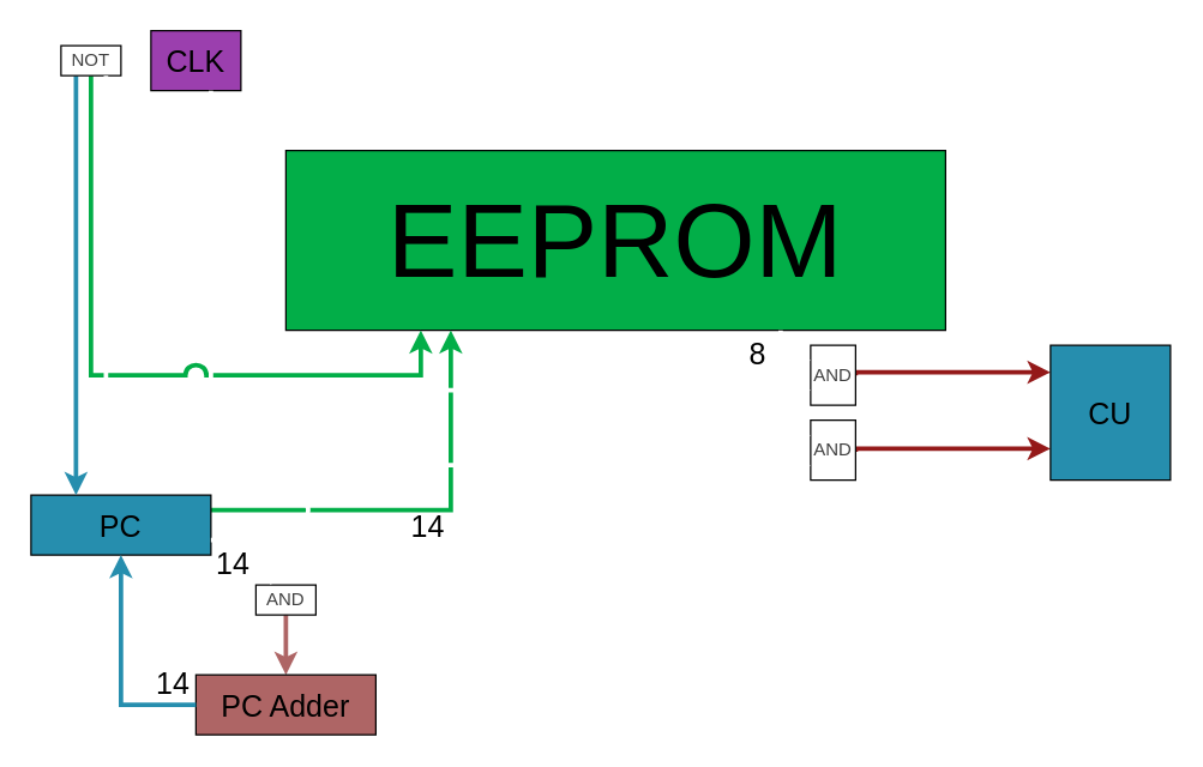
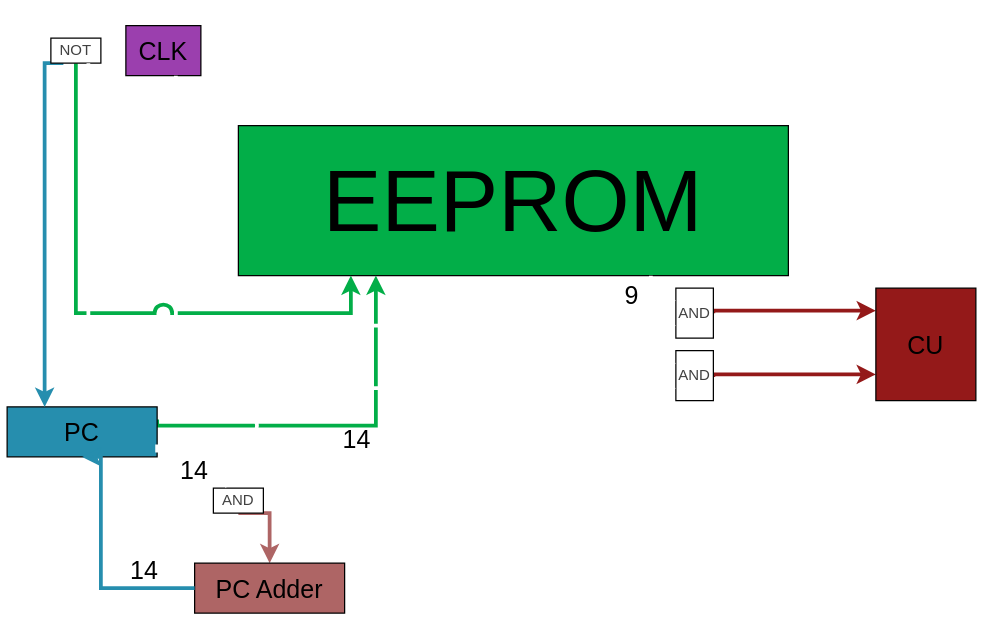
  <mxCell id="0" />
  <mxCell id="1" parent="0" />
  <mxCell id="2" style="edgeStyle=orthogonalEdgeStyle;rounded=0;orthogonalLoop=1;jettySize=auto;html=1;fontSize=20;jumpStyle=arc;jumpSize=10;strokeColor=#941919;strokeWidth=3;exitX=1;exitY=0.5;exitDx=0;exitDy=0;" edge="1" parent="1"><mxGeometry relative="1" as="geometry"><mxPoint x="570" y="301" as="sourcePoint" /><mxPoint x="700" y="299" as="targetPoint" /><Array as="points"><mxPoint x="570" y="299" /></Array></mxGeometry></mxCell>
  <mxCell id="3" value="AND" style="rounded=0;whiteSpace=wrap;html=1;fillColor=#FFFFFF;fontColor=#404040;" vertex="1" parent="1"><mxGeometry x="540" y="280" width="30" height="40" as="geometry" /></mxCell>
  <mxCell id="4" style="edgeStyle=orthogonalEdgeStyle;rounded=0;orthogonalLoop=1;jettySize=auto;html=1;fontSize=20;jumpStyle=arc;jumpSize=10;strokeColor=#941919;strokeWidth=3;exitX=1;exitY=0.5;exitDx=0;exitDy=0;" edge="1" parent="1" source="24"><mxGeometry relative="1" as="geometry"><mxPoint x="580" y="250" as="sourcePoint" /><mxPoint x="700" y="248" as="targetPoint" /><Array as="points"><mxPoint x="570" y="248" /></Array></mxGeometry></mxCell>
  <mxCell id="5" value="EEPROM" style="rounded=0;whiteSpace=wrap;html=1;strokeColor=default;fillColor=#02ae48;fontSize=70;" vertex="1" parent="1"><mxGeometry x="190" y="100" width="440" height="120" as="geometry" /></mxCell>
  <mxCell id="6" style="edgeStyle=orthogonalEdgeStyle;rounded=0;orthogonalLoop=1;jettySize=auto;html=1;fontSize=20;jumpStyle=arc;jumpSize=10;entryX=0.25;entryY=1;entryDx=0;entryDy=0;strokeColor=#02AE48;strokeWidth=3;exitX=1;exitY=0.25;exitDx=0;exitDy=0;" edge="1" parent="1" source="8" target="5"><mxGeometry relative="1" as="geometry"><mxPoint x="190" y="350" as="sourcePoint" /><mxPoint x="300" y="300" as="targetPoint" /><Array as="points"><mxPoint x="300" y="340" /></Array></mxGeometry></mxCell>
  <mxCell id="7" style="edgeStyle=orthogonalEdgeStyle;rounded=0;orthogonalLoop=1;jettySize=auto;html=1;entryX=0.5;entryY=0;entryDx=0;entryDy=0;fontSize=20;jumpStyle=arc;jumpSize=10;strokeColor=#AE6565;strokeWidth=3;" edge="1" parent="1" target="9"><mxGeometry relative="1" as="geometry"><Array as="points"><mxPoint x="190" y="410" /></Array><mxPoint x="190" y="410" as="sourcePoint" /></mxGeometry></mxCell>
- <mxCell id="8" value="PC" style="rounded=0;whiteSpace=wrap;html=1;strokeColor=default;fillColor=#268EAE;fontSize=20;" vertex="1" parent="1"><mxGeometry x="20" y="330" width="120" height="40" as="geometry" /></mxCell>
- <mxCell id="9" value="PC Adder" style="rounded=0;whiteSpace=wrap;html=1;strokeColor=default;fillColor=#AE6565;fontSize=20;" vertex="1" parent="1"><mxGeometry x="130" y="450" width="120" height="40" as="geometry" /></mxCell>
- <mxCell id="10" value="CU" style="rounded=0;whiteSpace=wrap;html=1;strokeColor=default;fillColor=#268eae;fontSize=20;" vertex="1" parent="1"><mxGeometry x="700" y="230" width="80" height="90" as="geometry" /></mxCell>
+ <mxCell id="8" value="PC" style="rounded=0;whiteSpace=wrap;html=1;strokeColor=default;fillColor=#268EAE;fontSize=20;" vertex="1" parent="1"><mxGeometry x="5" y="325" width="120" height="40" as="geometry" /></mxCell>
+ <mxCell id="9" value="PC Adder" style="rounded=0;whiteSpace=wrap;html=1;strokeColor=default;fillColor=#AE6565;fontSize=20;" vertex="1" parent="1"><mxGeometry x="155" y="450" width="120" height="40" as="geometry" /></mxCell>
+ <mxCell id="10" value="CU" style="rounded=0;whiteSpace=wrap;html=1;strokeColor=default;fillColor=#941919;fontSize=20;" vertex="1" parent="1"><mxGeometry x="700" y="230" width="80" height="90" as="geometry" /></mxCell>
  <mxCell id="11" value="14" style="text;html=1;strokeColor=none;fillColor=none;align=center;verticalAlign=middle;whiteSpace=wrap;rounded=0;fontSize=20;" vertex="1" parent="1"><mxGeometry x="100" y="440.47" width="30" height="30" as="geometry" /></mxCell>
  <mxCell id="12" value="14" style="text;html=1;strokeColor=none;fillColor=none;align=center;verticalAlign=middle;whiteSpace=wrap;rounded=0;fontSize=20;" vertex="1" parent="1"><mxGeometry x="140" y="360" width="30" height="30" as="geometry" /></mxCell>
  <mxCell id="13" value="14" style="text;html=1;strokeColor=none;fillColor=none;align=center;verticalAlign=middle;whiteSpace=wrap;rounded=0;fontSize=20;" vertex="1" parent="1"><mxGeometry x="270" y="335" width="30" height="30" as="geometry" /></mxCell>
- <mxCell id="14" value="8" style="text;html=1;strokeColor=none;fillColor=none;align=center;verticalAlign=middle;whiteSpace=wrap;rounded=0;fontSize=20;" vertex="1" parent="1"><mxGeometry x="490" y="220" width="30" height="30" as="geometry" /></mxCell>
+ <mxCell id="14" value="9" style="text;html=1;strokeColor=none;fillColor=none;align=center;verticalAlign=middle;whiteSpace=wrap;rounded=0;fontSize=20;" vertex="1" parent="1"><mxGeometry x="490" y="220" width="30" height="30" as="geometry" /></mxCell>
  <mxCell id="15" style="edgeStyle=orthogonalEdgeStyle;rounded=0;orthogonalLoop=1;jettySize=auto;html=1;entryX=0.75;entryY=0;entryDx=0;entryDy=0;fontColor=#404040;strokeColor=#FFFFFF;strokeWidth=3;jumpStyle=arc;" edge="1" parent="1" source="17" target="19"><mxGeometry relative="1" as="geometry"><Array as="points"><mxPoint x="130" y="300" /><mxPoint x="200" y="300" /></Array></mxGeometry></mxCell>
  <mxCell id="16" style="edgeStyle=orthogonalEdgeStyle;rounded=0;jumpStyle=arc;orthogonalLoop=1;jettySize=auto;html=1;entryX=1;entryY=0.5;entryDx=0;entryDy=0;fontColor=#404040;strokeColor=#FFFFFF;strokeWidth=3;dashed=1;" edge="1" parent="1" source="17" target="23"><mxGeometry relative="1" as="geometry" /></mxCell>
  <mxCell id="17" value="CLK" style="rounded=0;whiteSpace=wrap;html=1;strokeColor=default;fillColor=#9B3FAE;fontSize=20;" vertex="1" parent="1"><mxGeometry x="100" y="20" width="60" height="40" as="geometry" /></mxCell>
  <mxCell id="18" style="edgeStyle=orthogonalEdgeStyle;rounded=0;orthogonalLoop=1;jettySize=auto;html=1;entryX=0.5;entryY=1;entryDx=0;entryDy=0;exitX=0;exitY=0.5;exitDx=0;exitDy=0;strokeWidth=3;strokeColor=#268EAE;" edge="1" parent="1" source="9" target="8"><mxGeometry relative="1" as="geometry"><mxPoint x="80" y="430" as="sourcePoint" /><Array as="points"><mxPoint x="80" y="470" /></Array></mxGeometry></mxCell>
  <mxCell id="19" value="AND" style="rounded=0;whiteSpace=wrap;html=1;fillColor=#FFFFFF;fontColor=#404040;" vertex="1" parent="1"><mxGeometry x="170" y="390" width="40" height="20" as="geometry" /></mxCell>
  <mxCell id="20" style="edgeStyle=orthogonalEdgeStyle;rounded=0;orthogonalLoop=1;jettySize=auto;html=1;entryX=0.25;entryY=0;entryDx=0;entryDy=0;exitX=1;exitY=0.75;exitDx=0;exitDy=0;strokeWidth=3;strokeColor=#FFFFFF;" edge="1" parent="1" source="8" target="19"><mxGeometry relative="1" as="geometry"><mxPoint x="240" y="420" as="sourcePoint" /><mxPoint x="240" y="360" as="targetPoint" /><Array as="points"><mxPoint x="180" y="360" /></Array></mxGeometry></mxCell>
  <mxCell id="21" style="edgeStyle=orthogonalEdgeStyle;rounded=0;orthogonalLoop=1;jettySize=auto;html=1;entryX=0.25;entryY=0;entryDx=0;entryDy=0;exitX=0.5;exitY=1;exitDx=0;exitDy=0;strokeWidth=3;strokeColor=#268EAE;" edge="1" parent="1" target="8"><mxGeometry relative="1" as="geometry"><mxPoint x="50" y="50" as="sourcePoint" /><mxPoint x="90" y="380" as="targetPoint" /><Array as="points"><mxPoint x="50" y="50" /></Array></mxGeometry></mxCell>
  <mxCell id="22" style="edgeStyle=orthogonalEdgeStyle;rounded=0;orthogonalLoop=1;jettySize=auto;html=1;fontSize=20;jumpStyle=arc;jumpSize=10;entryX=0.25;entryY=1;entryDx=0;entryDy=0;strokeColor=#02AE48;strokeWidth=3;exitX=0.5;exitY=1;exitDx=0;exitDy=0;" edge="1" parent="1" source="23"><mxGeometry relative="1" as="geometry"><mxPoint x="65" y="50" as="sourcePoint" /><mxPoint x="280" y="220" as="targetPoint" /><Array as="points"><mxPoint x="60" y="250" /><mxPoint x="280" y="250" /></Array></mxGeometry></mxCell>
  <mxCell id="23" value="NOT" style="rounded=0;whiteSpace=wrap;html=1;fillColor=#FFFFFF;fontColor=#404040;" vertex="1" parent="1"><mxGeometry x="40" y="30" width="40" height="20" as="geometry" /></mxCell>
  <mxCell id="24" value="AND" style="rounded=0;whiteSpace=wrap;html=1;fillColor=#FFFFFF;fontColor=#404040;" vertex="1" parent="1"><mxGeometry x="540" y="230" width="30" height="40" as="geometry" /></mxCell>
  <mxCell id="25" style="edgeStyle=orthogonalEdgeStyle;rounded=0;orthogonalLoop=1;jettySize=auto;html=1;exitX=0.75;exitY=1;exitDx=0;exitDy=0;strokeWidth=3;strokeColor=#FFFFFF;entryX=0;entryY=0.75;entryDx=0;entryDy=0;" edge="1" parent="1" source="23" target="3"><mxGeometry relative="1" as="geometry"><mxPoint x="80" y="70" as="sourcePoint" /><mxPoint x="450" y="260" as="targetPoint" /><Array as="points"><mxPoint x="70" y="310" /></Array></mxGeometry></mxCell>
  <mxCell id="26" style="edgeStyle=orthogonalEdgeStyle;rounded=0;orthogonalLoop=1;jettySize=auto;html=1;entryX=0;entryY=0.25;entryDx=0;entryDy=0;exitX=0.75;exitY=1;exitDx=0;exitDy=0;strokeWidth=3;strokeColor=#FFFFFF;" edge="1" parent="1" source="5" target="24"><mxGeometry relative="1" as="geometry"><mxPoint x="480" y="275" as="sourcePoint" /><mxPoint x="520" y="305" as="targetPoint" /><Array as="points"><mxPoint x="520" y="240" /></Array></mxGeometry></mxCell>
  <mxCell id="27" style="edgeStyle=orthogonalEdgeStyle;rounded=0;orthogonalLoop=1;jettySize=auto;html=1;entryX=0;entryY=0.5;entryDx=0;entryDy=0;strokeWidth=3;strokeColor=#FFFFFF;" edge="1" parent="1"><mxGeometry relative="1" as="geometry"><mxPoint x="520" y="240" as="sourcePoint" /><mxPoint x="540" y="290" as="targetPoint" /><Array as="points"><mxPoint x="520" y="290" /></Array></mxGeometry></mxCell>
  <mxCell id="28" style="edgeStyle=orthogonalEdgeStyle;rounded=0;orthogonalLoop=1;jettySize=auto;html=1;exitX=0.75;exitY=1;exitDx=0;exitDy=0;strokeWidth=3;strokeColor=#FFFFFF;entryX=0;entryY=0.75;entryDx=0;entryDy=0;" edge="1" parent="1" target="24"><mxGeometry relative="1" as="geometry"><mxPoint x="140" y="60" as="sourcePoint" /><mxPoint x="610" y="320" as="targetPoint" /><Array as="points"><mxPoint x="140" y="260" /></Array></mxGeometry></mxCell>
